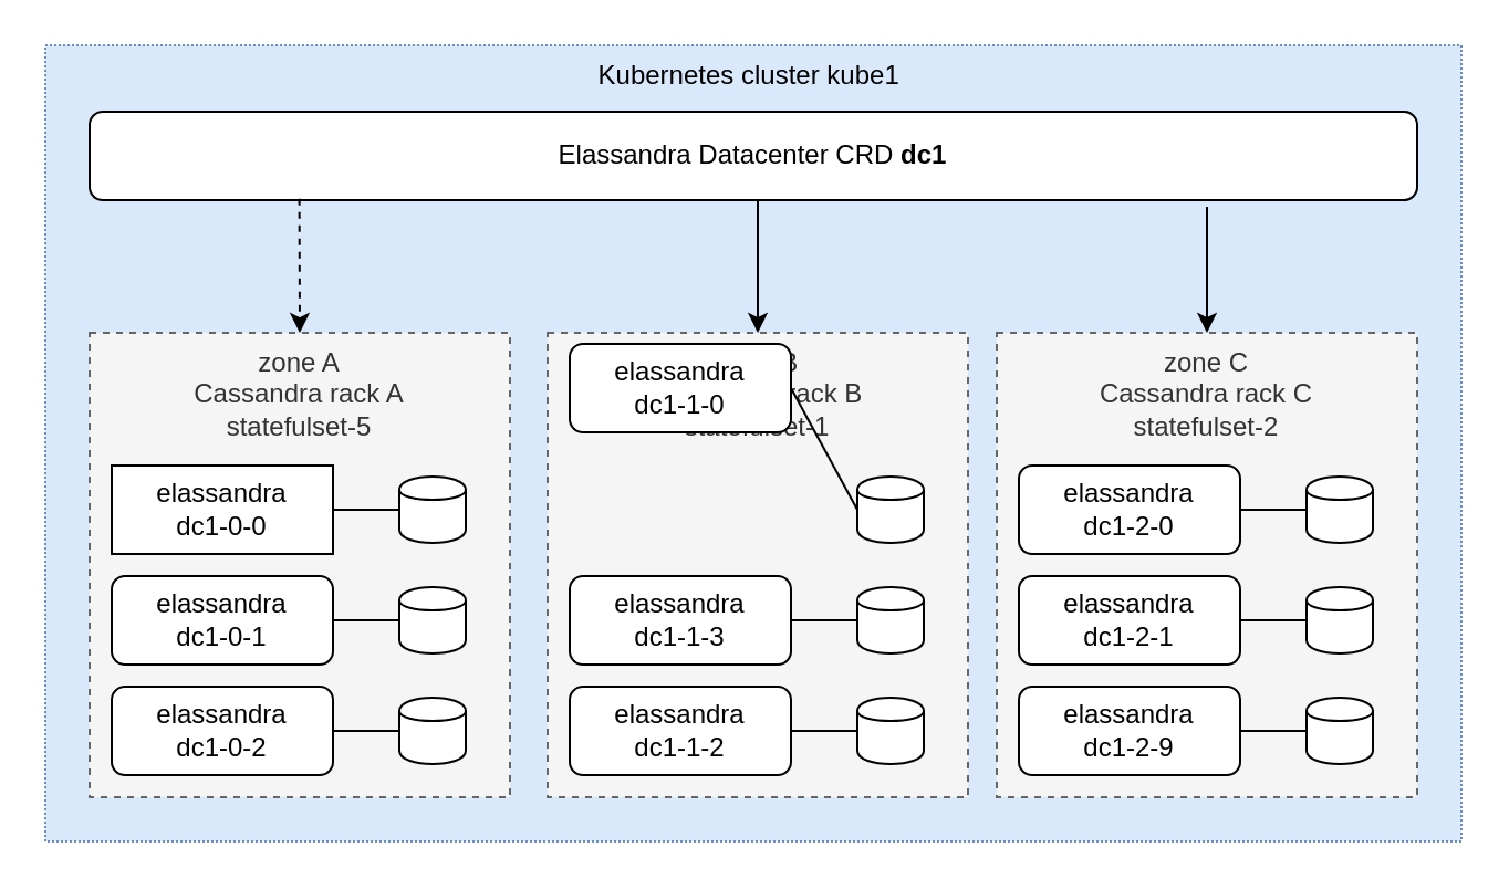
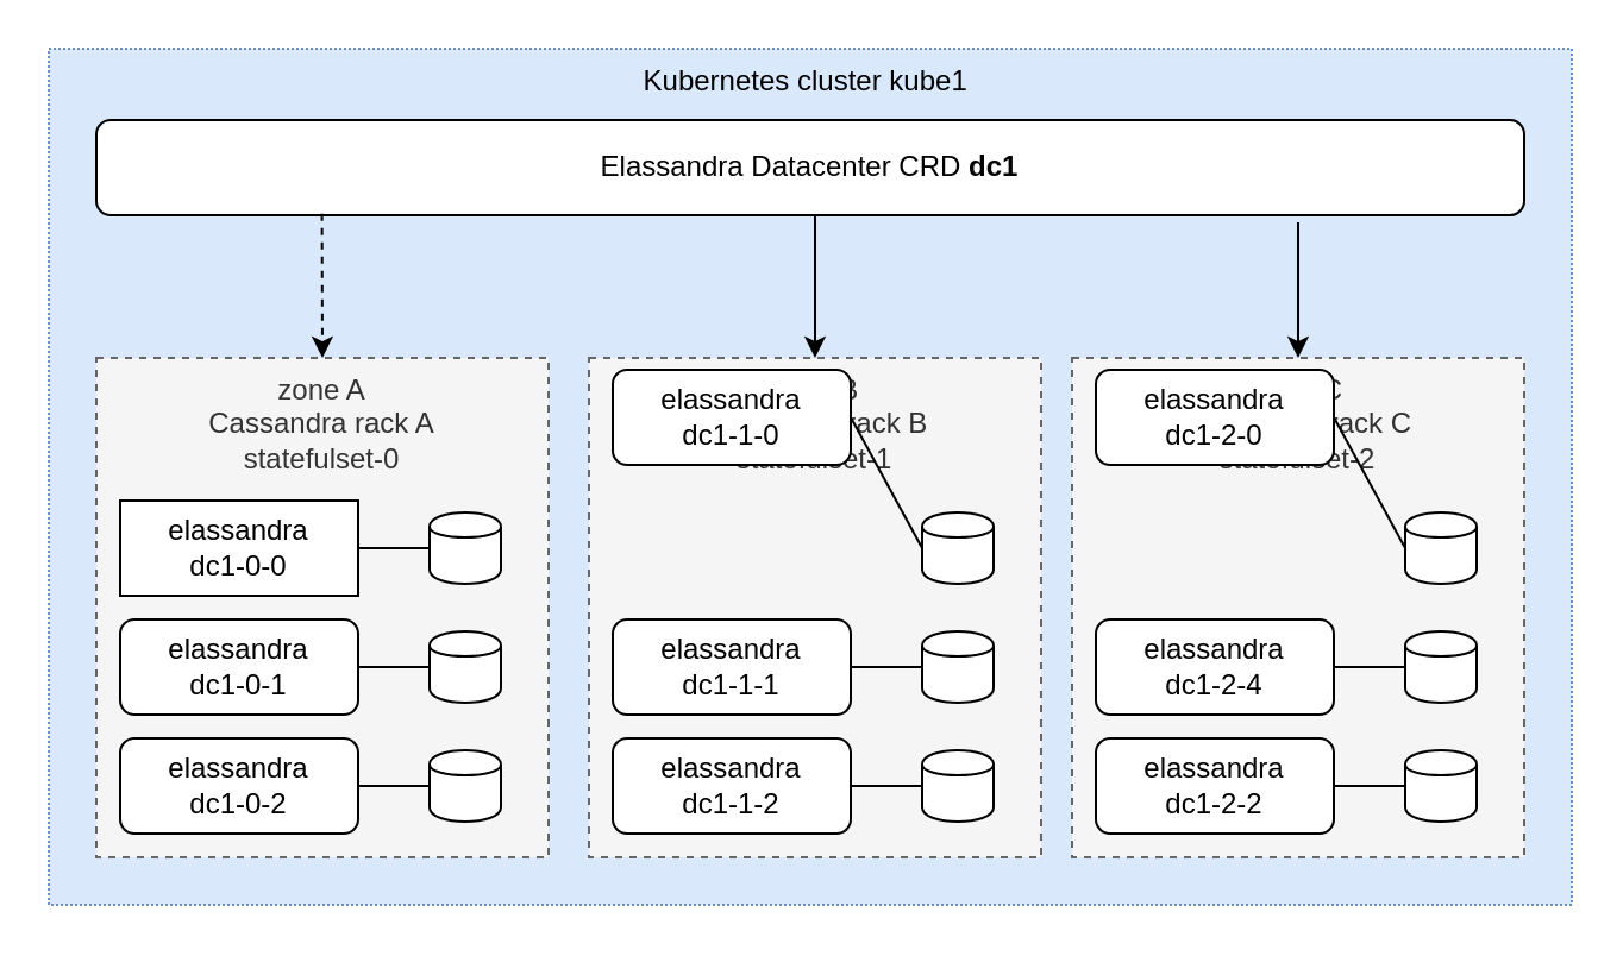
  <mxCell id="0" />
  <mxCell id="1" parent="0" />
  <mxCell id="2" value="Kubernetes cluster kube1&amp;nbsp;" style="rounded=0;whiteSpace=wrap;html=1;dashed=1;dashPattern=1 1;fillColor=#dae8fc;strokeColor=#6c8ebf;verticalAlign=top;" vertex="1" parent="1"><mxGeometry x="20" y="20" width="640" height="360" as="geometry" /></mxCell>
- <mxCell id="3" value="zone A&lt;br&gt;Cassandra rack A&lt;br&gt;statefulset-5" style="rounded=0;whiteSpace=wrap;html=1;dashed=1;verticalAlign=top;fillColor=#f5f5f5;strokeColor=#666666;fontColor=#333333;" vertex="1" parent="1"><mxGeometry x="40" y="150" width="190" height="210" as="geometry" /></mxCell>
+ <mxCell id="3" value="zone A&lt;br&gt;Cassandra rack A&lt;br&gt;statefulset-0" style="rounded=0;whiteSpace=wrap;html=1;dashed=1;verticalAlign=top;fillColor=#f5f5f5;strokeColor=#666666;fontColor=#333333;" vertex="1" parent="1"><mxGeometry x="40" y="150" width="190" height="210" as="geometry" /></mxCell>
  <mxCell id="4" value="elassandra&lt;br&gt;dc1-0-0" style="whiteSpace=wrap;html=1;rounded=0;" vertex="1" parent="1"><mxGeometry x="50" y="210" width="100" height="40" as="geometry" /></mxCell>
  <mxCell id="5" value="elassandra&lt;br&gt;dc1-0-1" style="rounded=1;whiteSpace=wrap;html=1;" vertex="1" parent="1"><mxGeometry x="50" y="260" width="100" height="40" as="geometry" /></mxCell>
  <mxCell id="6" value="elassandra&lt;br&gt;dc1-0-2" style="rounded=1;whiteSpace=wrap;html=1;" vertex="1" parent="1"><mxGeometry x="50" y="310" width="100" height="40" as="geometry" /></mxCell>
  <mxCell id="7" value="" style="shape=cylinder;whiteSpace=wrap;html=1;boundedLbl=1;backgroundOutline=1;" vertex="1" parent="1"><mxGeometry x="180" y="215" width="30" height="30" as="geometry" /></mxCell>
  <mxCell id="8" value="" style="endArrow=none;html=1;entryX=0;entryY=0.5;entryDx=0;entryDy=0;exitX=1;exitY=0.5;exitDx=0;exitDy=0;" edge="1" parent="1" source="4" target="7"><mxGeometry width="50" height="50" relative="1" as="geometry"><mxPoint x="50" y="420" as="sourcePoint" /><mxPoint x="100" y="370" as="targetPoint" /></mxGeometry></mxCell>
  <mxCell id="9" value="" style="shape=cylinder;whiteSpace=wrap;html=1;boundedLbl=1;backgroundOutline=1;" vertex="1" parent="1"><mxGeometry x="180" y="265" width="30" height="30" as="geometry" /></mxCell>
  <mxCell id="10" value="" style="endArrow=none;html=1;entryX=0;entryY=0.5;entryDx=0;entryDy=0;exitX=1;exitY=0.5;exitDx=0;exitDy=0;" edge="1" parent="1" target="9"><mxGeometry width="50" height="50" relative="1" as="geometry"><mxPoint x="150" y="280" as="sourcePoint" /><mxPoint x="100" y="420" as="targetPoint" /></mxGeometry></mxCell>
  <mxCell id="11" value="" style="shape=cylinder;whiteSpace=wrap;html=1;boundedLbl=1;backgroundOutline=1;" vertex="1" parent="1"><mxGeometry x="180" y="315" width="30" height="30" as="geometry" /></mxCell>
  <mxCell id="12" value="" style="endArrow=none;html=1;entryX=0;entryY=0.5;entryDx=0;entryDy=0;exitX=1;exitY=0.5;exitDx=0;exitDy=0;" edge="1" parent="1" target="11"><mxGeometry width="50" height="50" relative="1" as="geometry"><mxPoint x="150" y="330" as="sourcePoint" /><mxPoint x="100" y="470" as="targetPoint" /></mxGeometry></mxCell>
  <mxCell id="13" value="zone B&lt;br&gt;Cassandra rack B&lt;br&gt;statefulset-1" style="rounded=0;whiteSpace=wrap;html=1;dashed=1;verticalAlign=top;fillColor=#f5f5f5;strokeColor=#666666;fontColor=#333333;" vertex="1" parent="1"><mxGeometry x="247" y="150" width="190" height="210" as="geometry" /></mxCell>
  <mxCell id="14" value="elassandra&lt;br&gt;dc1-1-0" style="rounded=1;whiteSpace=wrap;html=1;" vertex="1" parent="1"><mxGeometry x="257" y="155" width="100" height="40" as="geometry" /></mxCell>
- <mxCell id="15" value="elassandra&lt;br&gt;dc1-1-3" style="rounded=1;whiteSpace=wrap;html=1;" vertex="1" parent="1"><mxGeometry x="257" y="260" width="100" height="40" as="geometry" /></mxCell>
+ <mxCell id="15" value="elassandra&lt;br&gt;dc1-1-1" style="rounded=1;whiteSpace=wrap;html=1;" vertex="1" parent="1"><mxGeometry x="257" y="260" width="100" height="40" as="geometry" /></mxCell>
  <mxCell id="16" value="elassandra&lt;br&gt;dc1-1-2" style="rounded=1;whiteSpace=wrap;html=1;" vertex="1" parent="1"><mxGeometry x="257" y="310" width="100" height="40" as="geometry" /></mxCell>
  <mxCell id="17" value="" style="shape=cylinder;whiteSpace=wrap;html=1;boundedLbl=1;backgroundOutline=1;" vertex="1" parent="1"><mxGeometry x="387" y="215" width="30" height="30" as="geometry" /></mxCell>
  <mxCell id="18" value="" style="endArrow=none;html=1;entryX=0;entryY=0.5;entryDx=0;entryDy=0;exitX=1;exitY=0.5;exitDx=0;exitDy=0;" edge="1" parent="1" source="14" target="17"><mxGeometry width="50" height="50" relative="1" as="geometry"><mxPoint x="257" y="420" as="sourcePoint" /><mxPoint x="307" y="370" as="targetPoint" /></mxGeometry></mxCell>
  <mxCell id="19" value="" style="shape=cylinder;whiteSpace=wrap;html=1;boundedLbl=1;backgroundOutline=1;" vertex="1" parent="1"><mxGeometry x="387" y="265" width="30" height="30" as="geometry" /></mxCell>
  <mxCell id="20" value="" style="endArrow=none;html=1;entryX=0;entryY=0.5;entryDx=0;entryDy=0;exitX=1;exitY=0.5;exitDx=0;exitDy=0;" edge="1" parent="1" target="19"><mxGeometry width="50" height="50" relative="1" as="geometry"><mxPoint x="357" y="280" as="sourcePoint" /><mxPoint x="307" y="420" as="targetPoint" /></mxGeometry></mxCell>
  <mxCell id="21" value="" style="shape=cylinder;whiteSpace=wrap;html=1;boundedLbl=1;backgroundOutline=1;" vertex="1" parent="1"><mxGeometry x="387" y="315" width="30" height="30" as="geometry" /></mxCell>
  <mxCell id="22" value="" style="endArrow=none;html=1;entryX=0;entryY=0.5;entryDx=0;entryDy=0;exitX=1;exitY=0.5;exitDx=0;exitDy=0;" edge="1" parent="1" target="21"><mxGeometry width="50" height="50" relative="1" as="geometry"><mxPoint x="357" y="330" as="sourcePoint" /><mxPoint x="307" y="470" as="targetPoint" /></mxGeometry></mxCell>
  <mxCell id="23" value="zone C&lt;br&gt;Cassandra rack C&lt;br&gt;statefulset-2" style="rounded=0;whiteSpace=wrap;html=1;dashed=1;verticalAlign=top;fillColor=#f5f5f5;strokeColor=#666666;fontColor=#333333;" vertex="1" parent="1"><mxGeometry x="450" y="150" width="190" height="210" as="geometry" /></mxCell>
- <mxCell id="24" value="elassandra&lt;br&gt;dc1-2-0" style="rounded=1;whiteSpace=wrap;html=1;" vertex="1" parent="1"><mxGeometry x="460" y="210" width="100" height="40" as="geometry" /></mxCell>
- <mxCell id="25" value="elassandra&lt;br&gt;dc1-2-1" style="rounded=1;whiteSpace=wrap;html=1;" vertex="1" parent="1"><mxGeometry x="460" y="260" width="100" height="40" as="geometry" /></mxCell>
- <mxCell id="26" value="elassandra&lt;br&gt;dc1-2-9" style="rounded=1;whiteSpace=wrap;html=1;" vertex="1" parent="1"><mxGeometry x="460" y="310" width="100" height="40" as="geometry" /></mxCell>
+ <mxCell id="24" value="elassandra&lt;br&gt;dc1-2-0" style="rounded=1;whiteSpace=wrap;html=1;" vertex="1" parent="1"><mxGeometry x="460" y="155" width="100" height="40" as="geometry" /></mxCell>
+ <mxCell id="25" value="elassandra&lt;br&gt;dc1-2-4" style="rounded=1;whiteSpace=wrap;html=1;" vertex="1" parent="1"><mxGeometry x="460" y="260" width="100" height="40" as="geometry" /></mxCell>
+ <mxCell id="26" value="elassandra&lt;br&gt;dc1-2-2" style="rounded=1;whiteSpace=wrap;html=1;" vertex="1" parent="1"><mxGeometry x="460" y="310" width="100" height="40" as="geometry" /></mxCell>
  <mxCell id="27" value="" style="shape=cylinder;whiteSpace=wrap;html=1;boundedLbl=1;backgroundOutline=1;" vertex="1" parent="1"><mxGeometry x="590" y="215" width="30" height="30" as="geometry" /></mxCell>
  <mxCell id="28" value="" style="endArrow=none;html=1;entryX=0;entryY=0.5;entryDx=0;entryDy=0;exitX=1;exitY=0.5;exitDx=0;exitDy=0;" edge="1" parent="1" source="24" target="27"><mxGeometry width="50" height="50" relative="1" as="geometry"><mxPoint x="460" y="420" as="sourcePoint" /><mxPoint x="510" y="370" as="targetPoint" /></mxGeometry></mxCell>
  <mxCell id="29" value="" style="shape=cylinder;whiteSpace=wrap;html=1;boundedLbl=1;backgroundOutline=1;" vertex="1" parent="1"><mxGeometry x="590" y="265" width="30" height="30" as="geometry" /></mxCell>
  <mxCell id="30" value="" style="endArrow=none;html=1;entryX=0;entryY=0.5;entryDx=0;entryDy=0;exitX=1;exitY=0.5;exitDx=0;exitDy=0;" edge="1" parent="1" target="29"><mxGeometry width="50" height="50" relative="1" as="geometry"><mxPoint x="560" y="280" as="sourcePoint" /><mxPoint x="510" y="420" as="targetPoint" /></mxGeometry></mxCell>
  <mxCell id="31" value="" style="shape=cylinder;whiteSpace=wrap;html=1;boundedLbl=1;backgroundOutline=1;" vertex="1" parent="1"><mxGeometry x="590" y="315" width="30" height="30" as="geometry" /></mxCell>
  <mxCell id="32" value="" style="endArrow=none;html=1;entryX=0;entryY=0.5;entryDx=0;entryDy=0;exitX=1;exitY=0.5;exitDx=0;exitDy=0;" edge="1" parent="1" target="31"><mxGeometry width="50" height="50" relative="1" as="geometry"><mxPoint x="560" y="330" as="sourcePoint" /><mxPoint x="510" y="470" as="targetPoint" /></mxGeometry></mxCell>
  <mxCell id="33" value="Elassandra Datacenter CRD &lt;b&gt;dc1&lt;/b&gt;" style="rounded=1;whiteSpace=wrap;html=1;" vertex="1" parent="1"><mxGeometry x="40" y="50" width="600" height="40" as="geometry" /></mxCell>
  <mxCell id="34" value="" style="endArrow=classic;html=1;exitX=0.158;exitY=0.983;exitDx=0;exitDy=0;entryX=0.5;entryY=0;entryDx=0;entryDy=0;exitPerimeter=0;dashed=1;" edge="1" parent="1" source="33" target="3"><mxGeometry width="50" height="50" relative="1" as="geometry"><mxPoint x="320" y="140" as="sourcePoint" /><mxPoint x="370" y="90" as="targetPoint" /></mxGeometry></mxCell>
  <mxCell id="35" value="" style="endArrow=classic;html=1;entryX=0.5;entryY=0;entryDx=0;entryDy=0;" edge="1" parent="1" target="13"><mxGeometry width="50" height="50" relative="1" as="geometry"><mxPoint x="342" y="90" as="sourcePoint" /><mxPoint x="145" y="160" as="targetPoint" /></mxGeometry></mxCell>
  <mxCell id="36" value="" style="endArrow=classic;html=1;entryX=0.5;entryY=0;entryDx=0;entryDy=0;" edge="1" parent="1" target="23"><mxGeometry width="50" height="50" relative="1" as="geometry"><mxPoint x="545" y="93" as="sourcePoint" /><mxPoint x="351.818" y="160" as="targetPoint" /></mxGeometry></mxCell>
